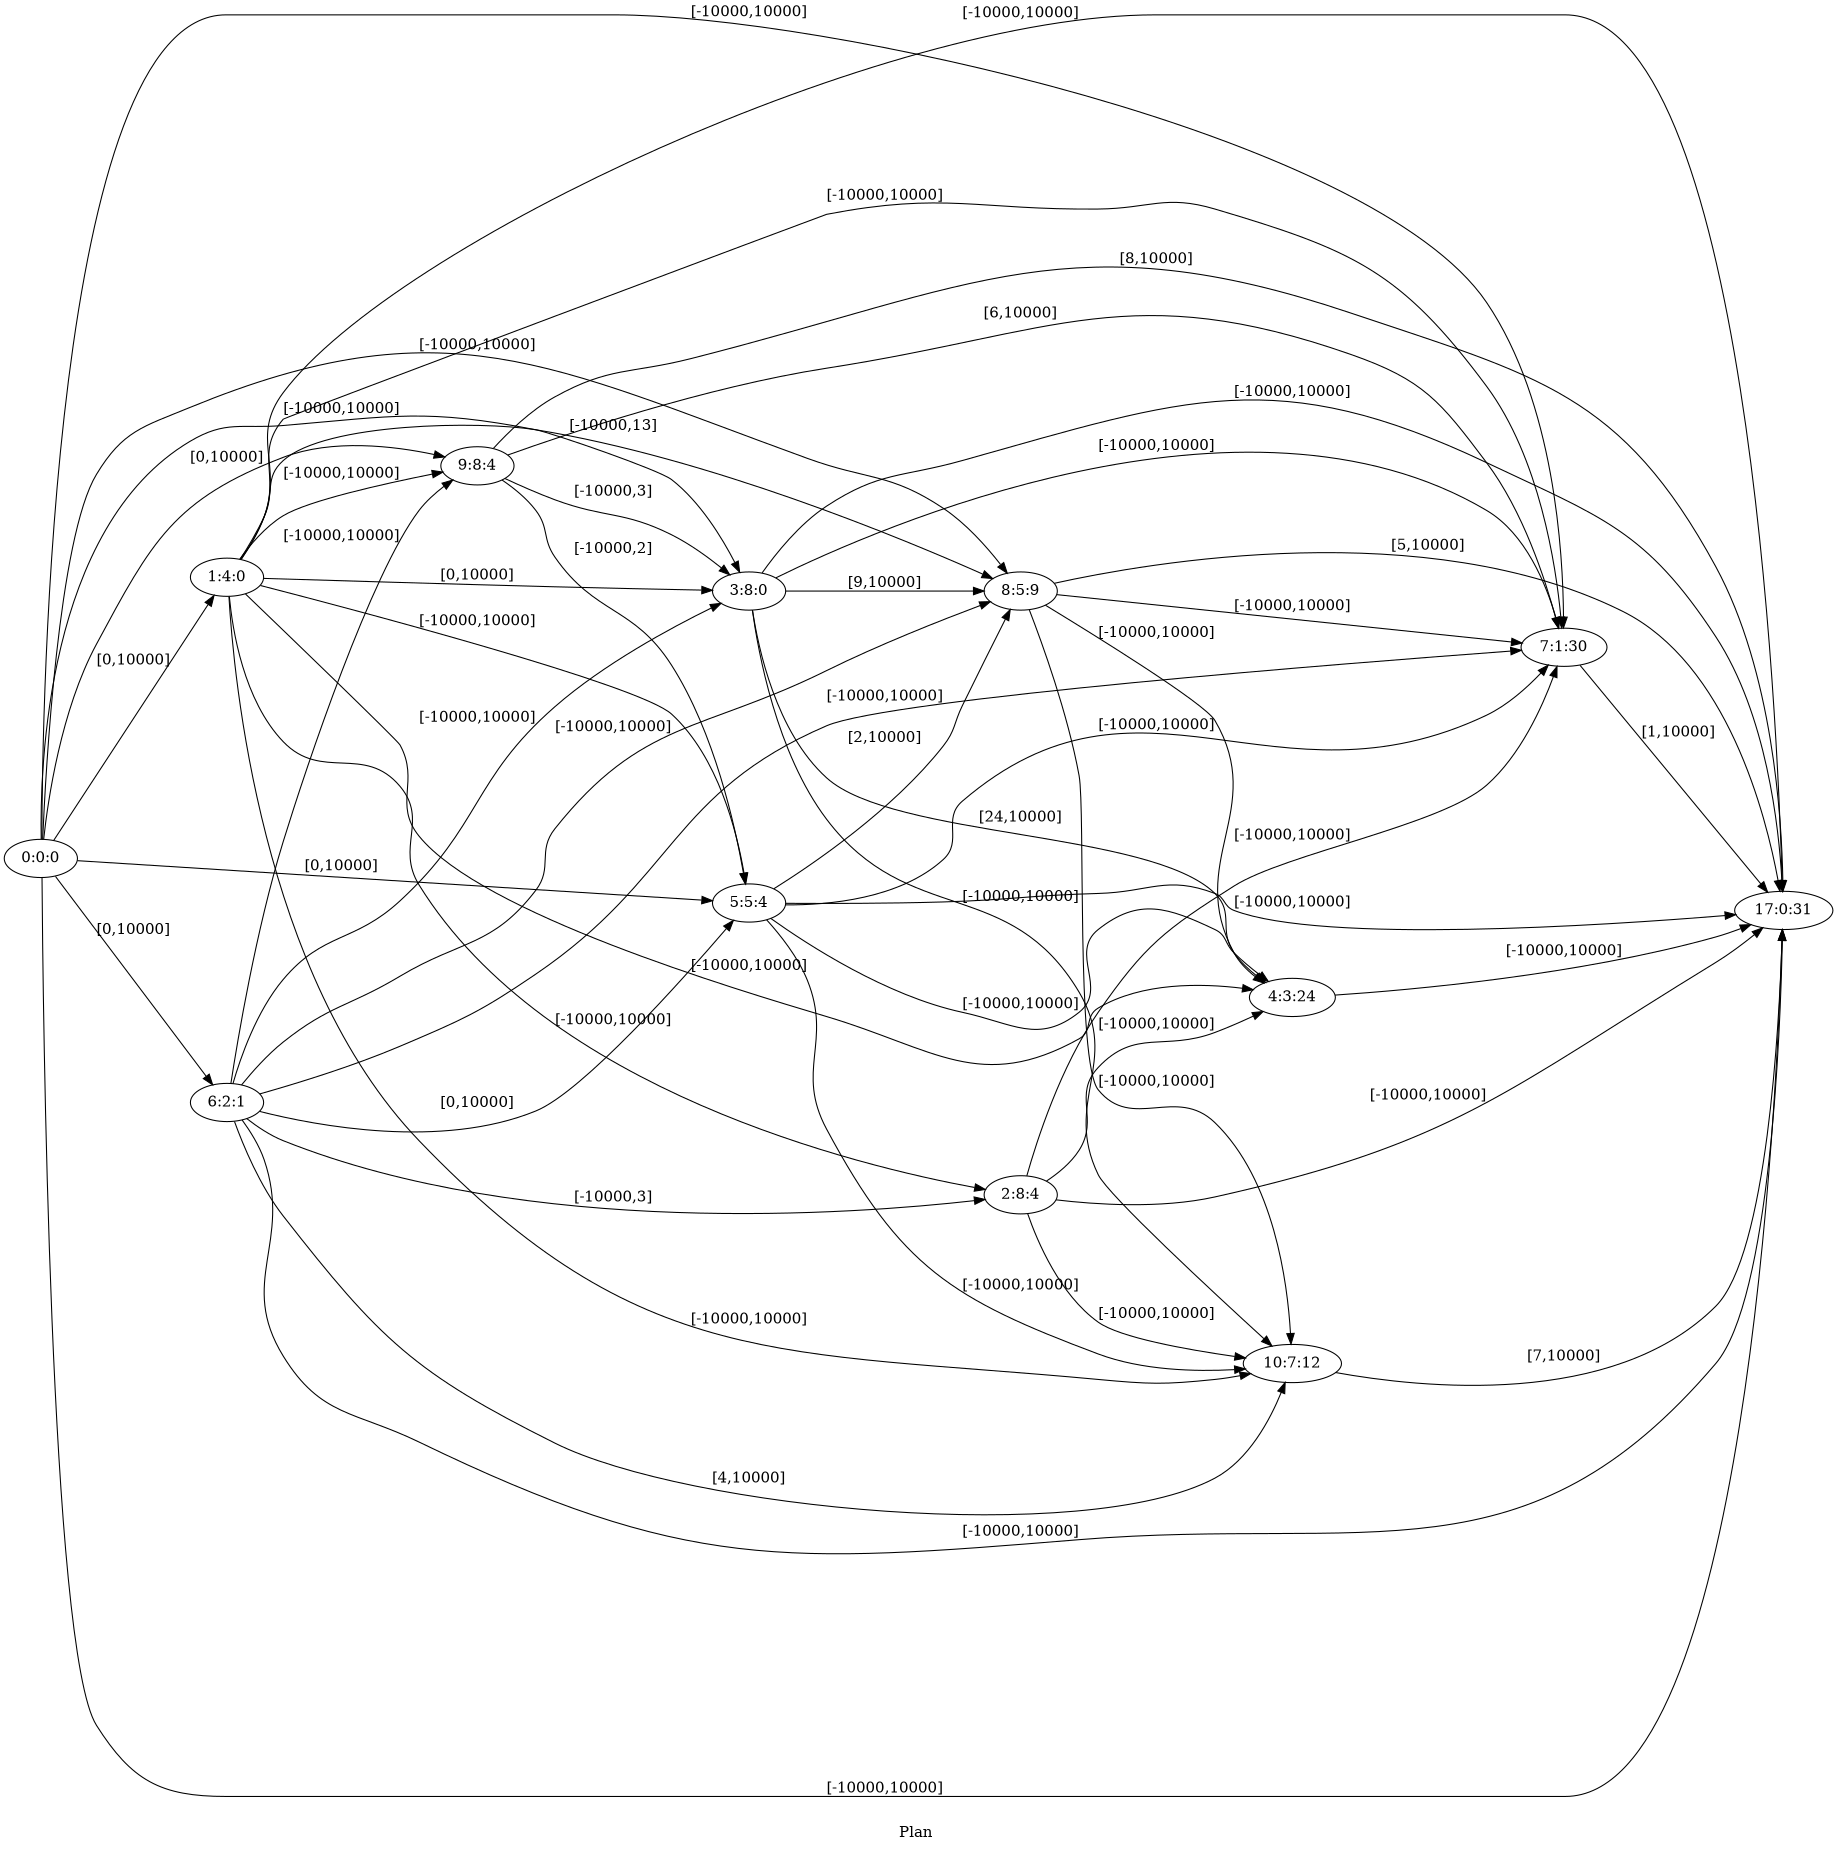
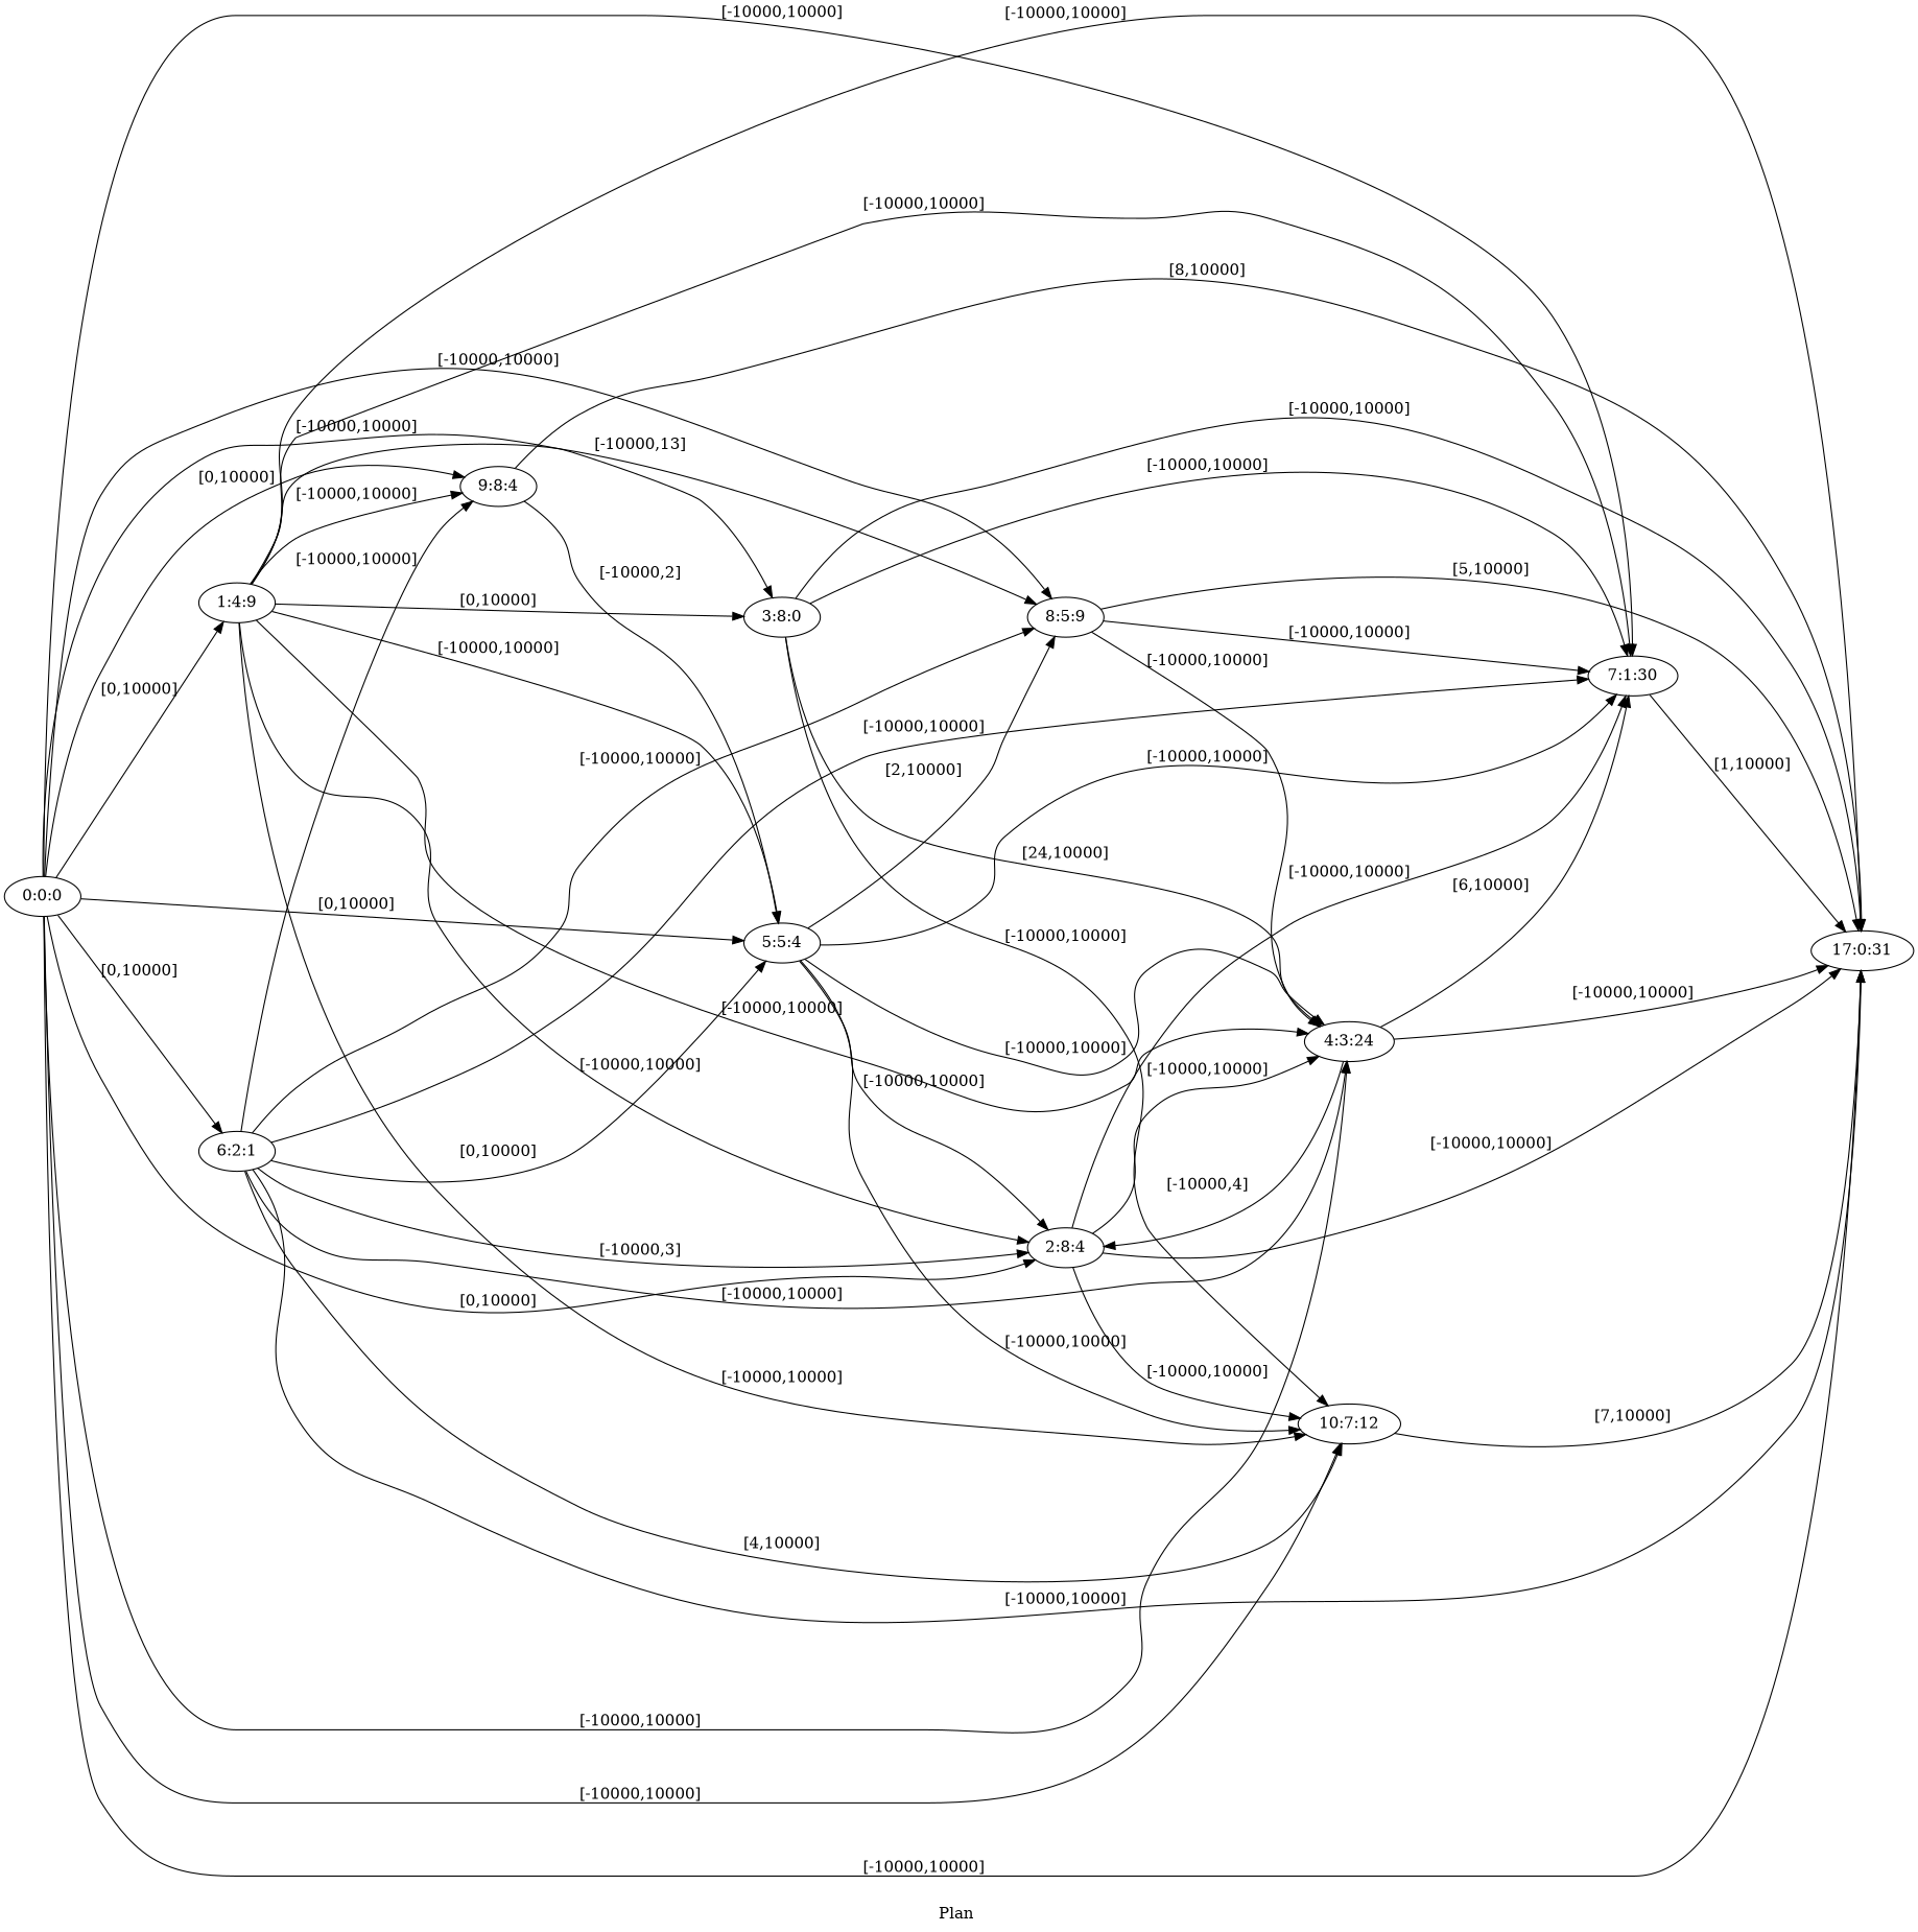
  digraph {
    fldt=0.691142
    label="Plan "
    nodesep=.45
    rankdir=LR
    "0:0:0"
-   "1:4:0"
+   "1:4:0" [label="1:4:9"]
    "2:8:4"
    "3:8:0"
    "4:3:24"
    "5:5:4"
    "6:2:1"
    "7:1:30"
    "8:5:9"
    "9:8:4"
    "10:7:12"
    n12 [label="17:0:31"]
    "0:0:0" -> "1:4:0" [label="[0,10000]"]
+   "0:0:0" -> "2:8:4" [label="[0,10000]"]
    "0:0:0" -> "3:8:0" [label="[-10000,10000]"]
+   "0:0:0" -> "4:3:24" [label="[-10000,10000]"]
    "0:0:0" -> "5:5:4" [label="[0,10000]"]
    "0:0:0" -> "6:2:1" [label="[0,10000]"]
    "0:0:0" -> "7:1:30" [label="[-10000,10000]"]
    "0:0:0" -> "8:5:9" [label="[-10000,10000]"]
    "0:0:0" -> "9:8:4" [label="[0,10000]"]
-   "8:5:9" -> "10:7:12" [label="[-10000,10000]"]
+   "0:0:0" -> "10:7:12" [label="[-10000,10000]"]
    "0:0:0" -> n12 [label="[-10000,10000]"]
    "1:4:0" -> "2:8:4" [label="[-10000,10000]"]
    "1:4:0" -> "3:8:0" [label="[0,10000]"]
    "1:4:0" -> "4:3:24" [label="[-10000,10000]"]
    "1:4:0" -> "5:5:4" [label="[-10000,10000]"]
    "1:4:0" -> "7:1:30" [label="[-10000,10000]"]
    "1:4:0" -> "8:5:9" [label="[-10000,13]"]
    "1:4:0" -> "9:8:4" [label="[-10000,10000]"]
    "1:4:0" -> "10:7:12" [label="[-10000,10000]"]
    "1:4:0" -> n12 [label="[-10000,10000]"]
    "2:8:4" -> "4:3:24" [label="[-10000,10000]"]
    "2:8:4" -> "7:1:30" [label="[-10000,10000]"]
    "2:8:4" -> "10:7:12" [label="[-10000,10000]"]
    "2:8:4" -> n12 [label="[-10000,10000]"]
    "3:8:0" -> "4:3:24" [label="[24,10000]"]
    "3:8:0" -> "7:1:30" [label="[-10000,10000]"]
-   "3:8:0" -> "8:5:9" [label="[9,10000]"]
    "3:8:0" -> "10:7:12" [label="[-10000,10000]"]
    "3:8:0" -> n12 [label="[-10000,10000]"]
-   "9:8:4" -> "7:1:30" [label="[6,10000]"]
+   "4:3:24" -> "2:8:4" [label="[-10000,4]"]
+   "4:3:24" -> "7:1:30" [label="[6,10000]"]
    "4:3:24" -> n12 [label="[-10000,10000]"]
    "5:5:4" -> "4:3:24" [label="[-10000,10000]"]
    "5:5:4" -> "7:1:30" [label="[-10000,10000]"]
    "5:5:4" -> "8:5:9" [label="[2,10000]"]
    "5:5:4" -> "10:7:12" [label="[-10000,10000]"]
-   "5:5:4" -> n12 [label="[-10000,10000]"]
+   "5:5:4" -> "2:8:4" [label="[-10000,10000]"]
    "6:2:1" -> "2:8:4" [label="[-10000,3]"]
-   "6:2:1" -> "3:8:0" [label="[-10000,10000]"]
+   "6:2:1" -> "4:3:24" [label="[-10000,10000]"]
    "6:2:1" -> "5:5:4" [label="[0,10000]"]
    "6:2:1" -> "7:1:30" [label="[-10000,10000]"]
    "6:2:1" -> "8:5:9" [label="[-10000,10000]"]
    "6:2:1" -> "9:8:4" [label="[-10000,10000]"]
    "6:2:1" -> "10:7:12" [label="[4,10000]"]
    "6:2:1" -> n12 [label="[-10000,10000]"]
    "7:1:30" -> n12 [label="[1,10000]"]
    "8:5:9" -> "4:3:24" [label="[-10000,10000]"]
    "8:5:9" -> "7:1:30" [label="[-10000,10000]"]
    "8:5:9" -> n12 [label="[5,10000]"]
-   "9:8:4" -> "3:8:0" [label="[-10000,3]"]
    "9:8:4" -> "5:5:4" [label="[-10000,2]"]
    "9:8:4" -> n12 [label="[8,10000]"]
    "10:7:12" -> n12 [label="[7,10000]"]
  }
